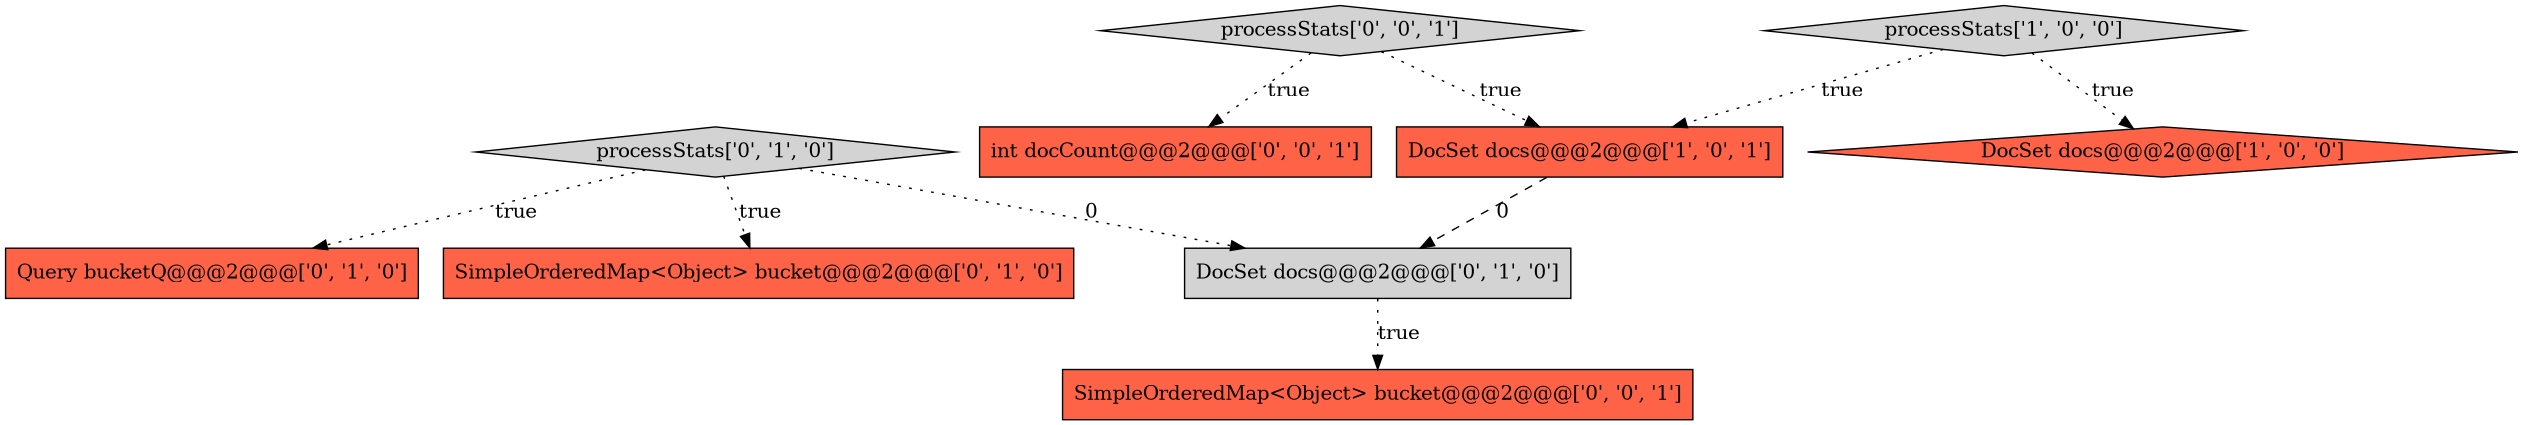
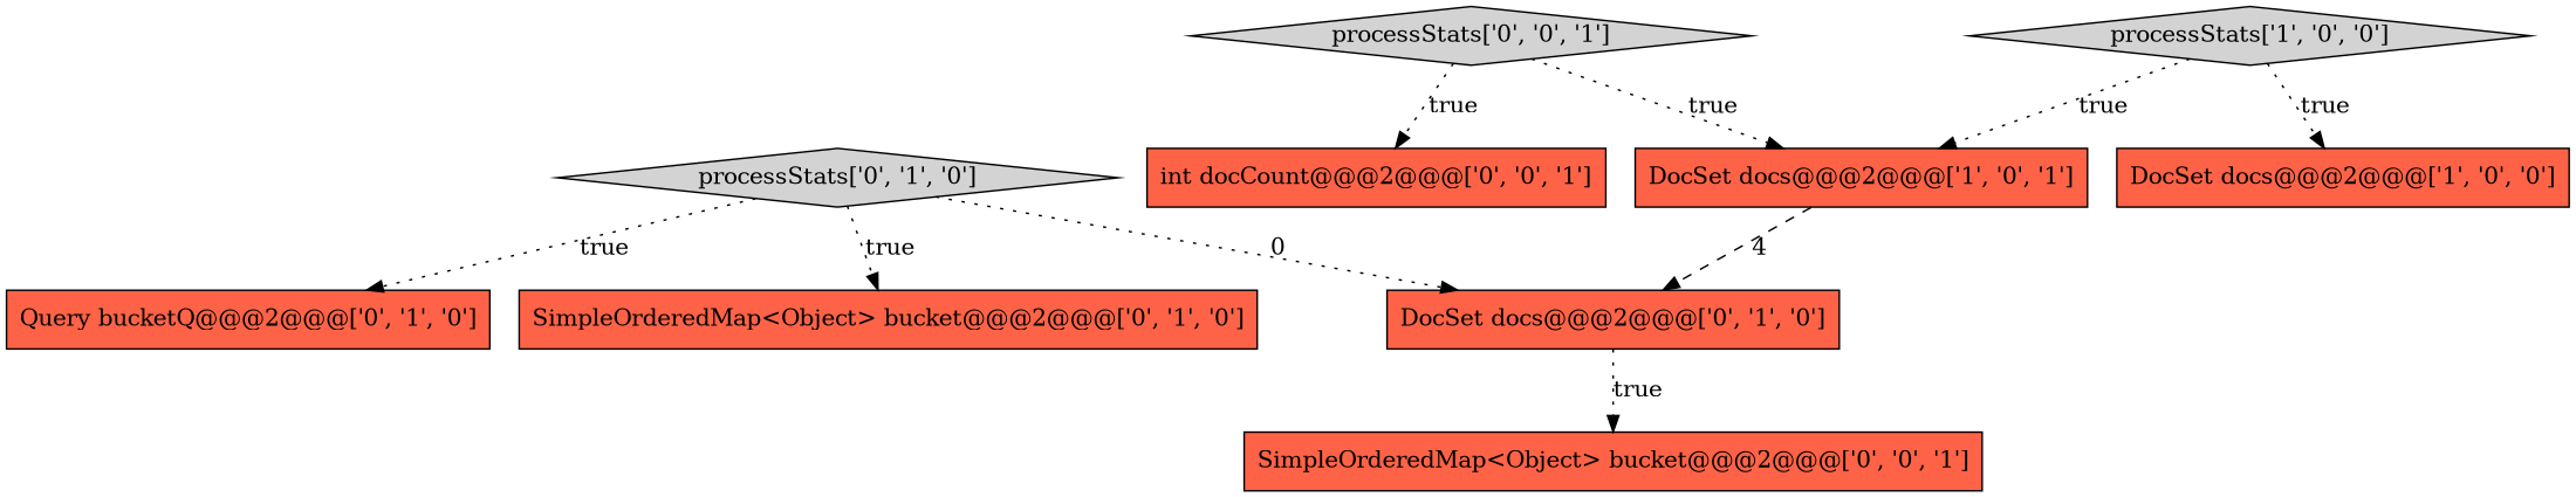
  digraph {
    node [fillcolor=tomato shape=box style=filled]
    edge [style=dotted]
    n1 [fillcolor=lightgray label="processStats['0', '1', '0']" shape=diamond]
-   n2 [fillcolor=lightgray label="DocSet docs@@@2@@@['0', '1', '0']"]
+   n2 [label="DocSet docs@@@2@@@['0', '1', '0']"]
    n3 [label="Query bucketQ@@@2@@@['0', '1', '0']"]
    n4 [label="SimpleOrderedMap<Object> bucket@@@2@@@['0', '1', '0']"]
    n5 [label="SimpleOrderedMap<Object> bucket@@@2@@@['0', '0', '1']"]
    n6 [fillcolor=lightgray label="processStats['0', '0', '1']" shape=diamond]
    n7 [label="int docCount@@@2@@@['0', '0', '1']"]
    n8 [label="DocSet docs@@@2@@@['1', '0', '1']"]
    n9 [fillcolor=lightgray label="processStats['1', '0', '0']" shape=diamond]
-   n10 [label="DocSet docs@@@2@@@['1', '0', '0']" shape=diamond]
+   n10 [label="DocSet docs@@@2@@@['1', '0', '0']"]
    n1 -> n2 [label=0]
    n1 -> n3 [label=true]
    n1 -> n4 [label=true]
    n2 -> n5 [label=true]
    n6 -> n7 [label=true]
    n6 -> n8 [label=true]
-   n8 -> n2 [label=0 style=dashed]
+   n8 -> n2 [label=4 style=dashed]
    n9 -> n8 [label=true]
    n9 -> n10 [label=true]
  }
